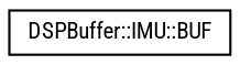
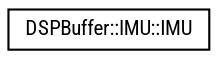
  digraph {
    rankdir=LR
    fontname="Roboto Condensed"
-   n1 [color=black fillcolor=white fontname="Roboto Condensed" fontsize=10 height=0.2 label="DSPBuffer::IMU::BUF" shape=record style=filled width=0.4]
+   n1 [color=black fillcolor=white fontname="Roboto Condensed" fontsize=10 height=0.2 label="DSPBuffer::IMU::IMU" shape=record style=filled width=0.4]
  }
